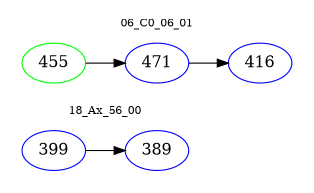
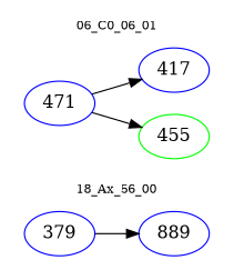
  digraph {
    rankdir=LR
    node [color=blue]
    edge [color=black]
-   n1 [label=399]
-   n2 [label=389]
+   n1 [label=379]
+   n2 [label=889]
    n3 [color=green label=455]
    n4 [label=471]
-   n5 [label=416]
+   n5 [label=417]
    subgraph cluster_1 {
      color=white
      fontsize=10
      label="18_Ax_56_00"
      n1
      n2
    }
    subgraph cluster_2 {
      color=white
      fontsize=10
      label="06_C0_06_01"
      n3
      n4
      n5
    }
    n1 -> n2
-   n3 -> n4
+   n4 -> n3
    n4 -> n5
  }
